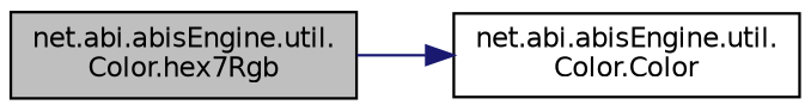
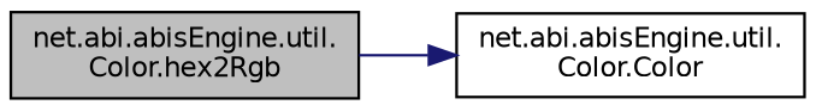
  digraph {
    rankdir=LR
    node [color=black fontname=Helvetica fontsize=10 shape=record style=filled]
-   n1 [fillcolor=grey75 fontcolor=black height=0.2 label="net.abi.abisEngine.util.\lColor.hex7Rgb" width=0.4]
+   n1 [fillcolor=grey75 fontcolor=black height=0.2 label="net.abi.abisEngine.util.\lColor.hex2Rgb" width=0.4]
    n2 [fillcolor=white height=0.2 label="net.abi.abisEngine.util.\lColor.Color" width=0.4]
    n1 -> n2 [color=midnightblue fontname=Helvetica fontsize=10 labelfontname=Helvetica labelfontsize=10 style=solid]
  }
